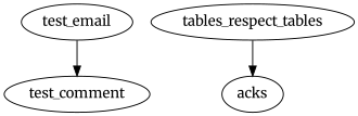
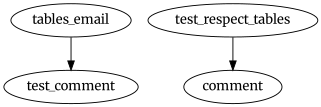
  digraph {
    fontname=Merriweather
    node [fontname=Merriweather]
    edge [field=creator fontname=Merriweather type=regex]
-   test_email
+   test_email [label=tables_email]
    test_comment
-   test_respect_tables [label=tables_respect_tables]
-   acks
+   test_respect_tables
+   acks [label=comment]
    test_email -> test_comment [regex=".+@example.com"]
    test_respect_tables -> acks [regex=RespectTables]
  }
